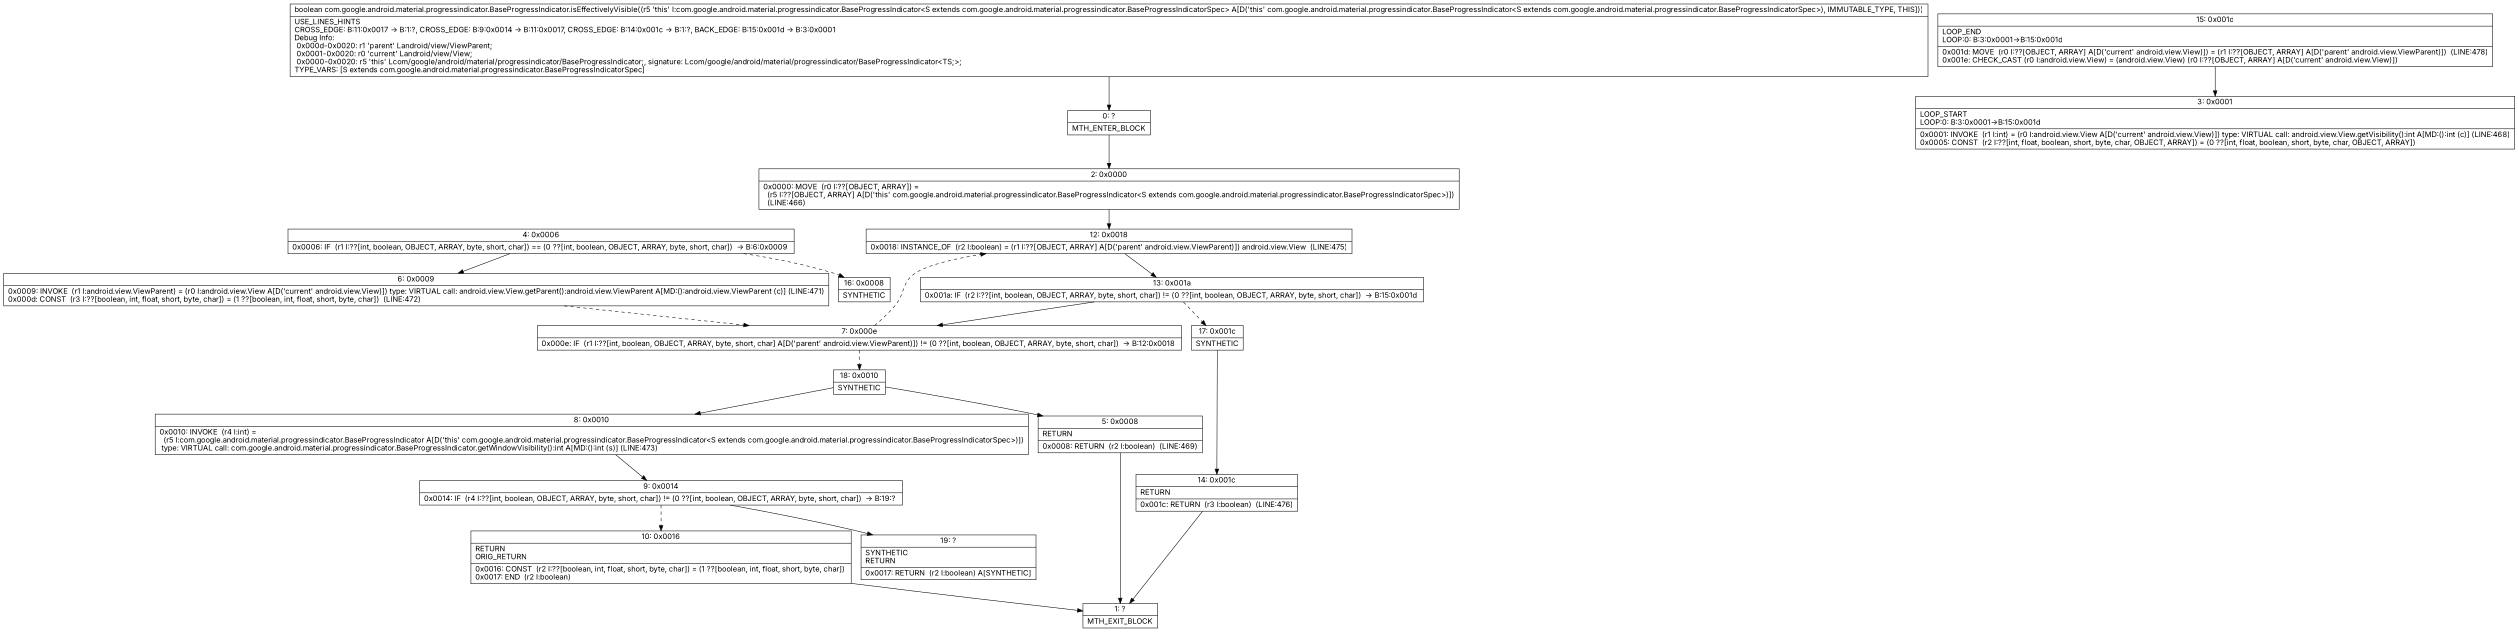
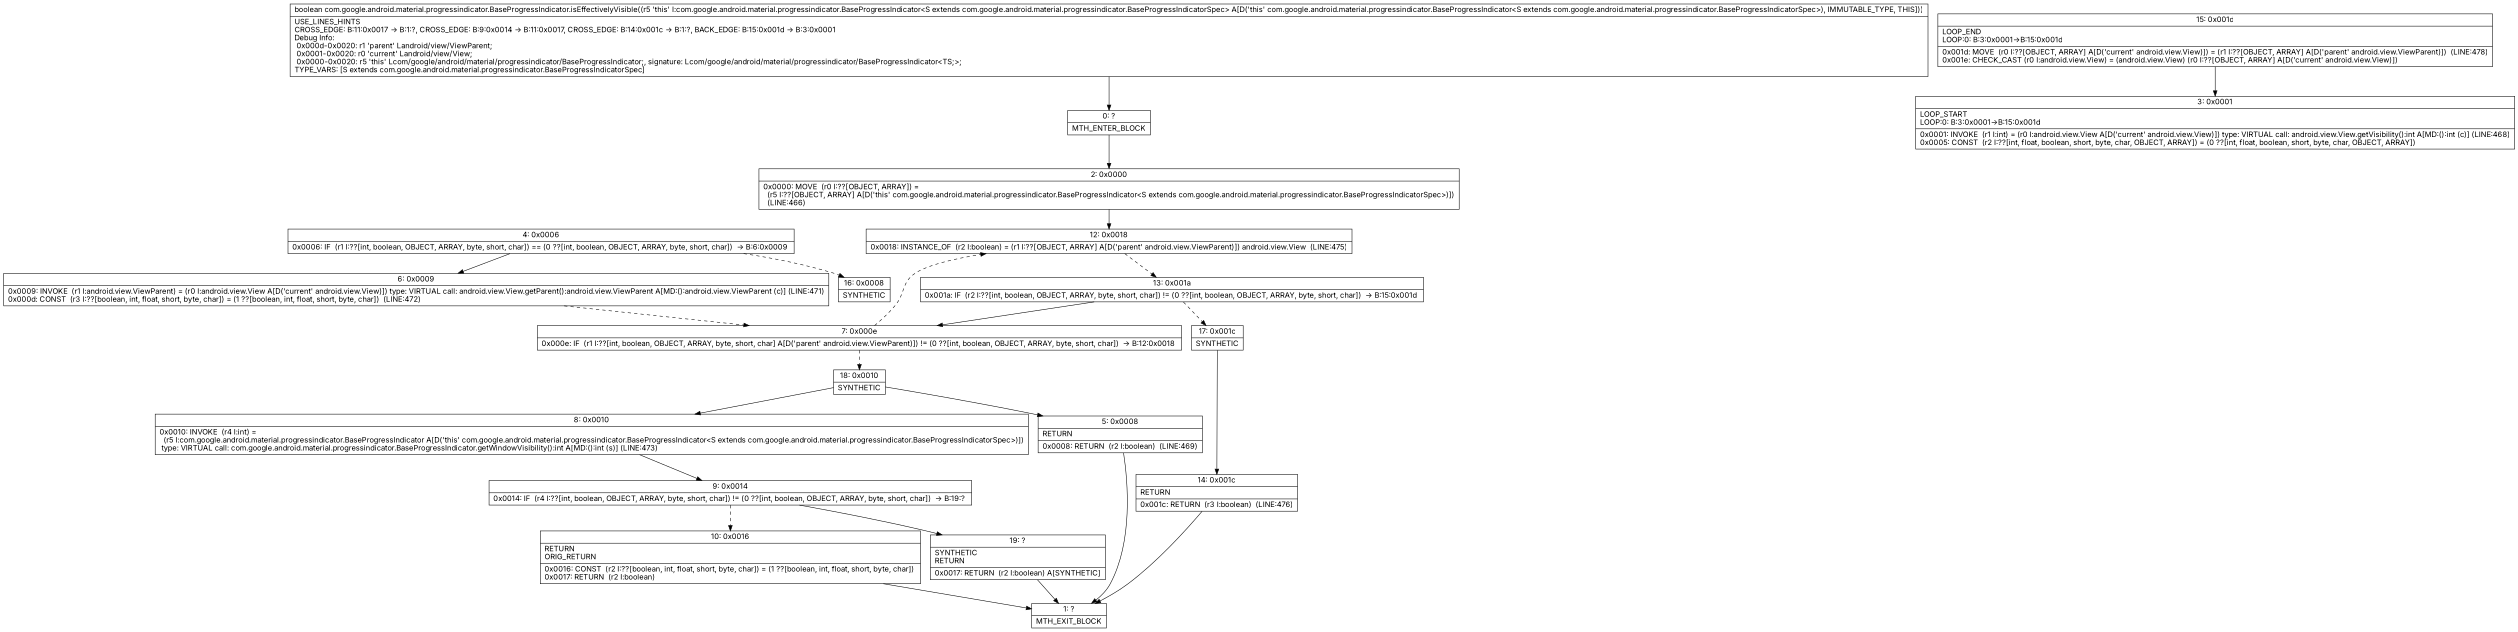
  digraph {
    fontname=Inter
    node [fontname=Inter shape=record]
    edge [fontname=Inter]
    n1 [label="{0\:\ ?|MTH_ENTER_BLOCK\l}"]
    n2 [label="{2\:\ 0x0000|0x0000: MOVE  (r0 I:??[OBJECT, ARRAY]) = \l  (r5 I:??[OBJECT, ARRAY] A[D('this' com.google.android.material.progressindicator.BaseProgressIndicator\<S extends com.google.android.material.progressindicator.BaseProgressIndicatorSpec\>)])\l  (LINE:466)\l}"]
    n3 [label="{12\:\ 0x0018|0x0018: INSTANCE_OF  (r2 I:boolean) = (r1 I:??[OBJECT, ARRAY] A[D('parent' android.view.ViewParent)]) android.view.View  (LINE:475)\l}"]
    n4 [label="{3\:\ 0x0001|LOOP_START\lLOOP:0: B:3:0x0001\-\>B:15:0x001d\l|0x0001: INVOKE  (r1 I:int) = (r0 I:android.view.View A[D('current' android.view.View)]) type: VIRTUAL call: android.view.View.getVisibility():int A[MD:():int (c)] (LINE:468)\l0x0005: CONST  (r2 I:??[int, float, boolean, short, byte, char, OBJECT, ARRAY]) = (0 ??[int, float, boolean, short, byte, char, OBJECT, ARRAY]) \l}"]
    n5 [label="{4\:\ 0x0006|0x0006: IF  (r1 I:??[int, boolean, OBJECT, ARRAY, byte, short, char]) == (0 ??[int, boolean, OBJECT, ARRAY, byte, short, char])  \-\> B:6:0x0009 \l}"]
    n6 [label="{6\:\ 0x0009|0x0009: INVOKE  (r1 I:android.view.ViewParent) = (r0 I:android.view.View A[D('current' android.view.View)]) type: VIRTUAL call: android.view.View.getParent():android.view.ViewParent A[MD:():android.view.ViewParent (c)] (LINE:471)\l0x000d: CONST  (r3 I:??[boolean, int, float, short, byte, char]) = (1 ??[boolean, int, float, short, byte, char])  (LINE:472)\l}"]
    n7 [label="{16\:\ 0x0008|SYNTHETIC\l}"]
    n8 [label="{7\:\ 0x000e|0x000e: IF  (r1 I:??[int, boolean, OBJECT, ARRAY, byte, short, char] A[D('parent' android.view.ViewParent)]) != (0 ??[int, boolean, OBJECT, ARRAY, byte, short, char])  \-\> B:12:0x0018 \l}"]
    n9 [label="{18\:\ 0x0010|SYNTHETIC\l}"]
    n10 [label="{13\:\ 0x001a|0x001a: IF  (r2 I:??[int, boolean, OBJECT, ARRAY, byte, short, char]) != (0 ??[int, boolean, OBJECT, ARRAY, byte, short, char])  \-\> B:15:0x001d \l}"]
    n11 [label="{8\:\ 0x0010|0x0010: INVOKE  (r4 I:int) = \l  (r5 I:com.google.android.material.progressindicator.BaseProgressIndicator A[D('this' com.google.android.material.progressindicator.BaseProgressIndicator\<S extends com.google.android.material.progressindicator.BaseProgressIndicatorSpec\>)])\l type: VIRTUAL call: com.google.android.material.progressindicator.BaseProgressIndicator.getWindowVisibility():int A[MD:():int (s)] (LINE:473)\l}"]
    n12 [label="{5\:\ 0x0008|RETURN\l|0x0008: RETURN  (r2 I:boolean)  (LINE:469)\l}"]
    n13 [label="{17\:\ 0x001c|SYNTHETIC\l}"]
    n14 [label="{15\:\ 0x001d|LOOP_END\lLOOP:0: B:3:0x0001\-\>B:15:0x001d\l|0x001d: MOVE  (r0 I:??[OBJECT, ARRAY] A[D('current' android.view.View)]) = (r1 I:??[OBJECT, ARRAY] A[D('parent' android.view.ViewParent)])  (LINE:478)\l0x001e: CHECK_CAST (r0 I:android.view.View) = (android.view.View) (r0 I:??[OBJECT, ARRAY] A[D('current' android.view.View)]) \l}"]
    n15 [label="{14\:\ 0x001c|RETURN\l|0x001c: RETURN  (r3 I:boolean)  (LINE:476)\l}"]
    n16 [label="{1\:\ ?|MTH_EXIT_BLOCK\l}"]
    n17 [label="{9\:\ 0x0014|0x0014: IF  (r4 I:??[int, boolean, OBJECT, ARRAY, byte, short, char]) != (0 ??[int, boolean, OBJECT, ARRAY, byte, short, char])  \-\> B:19:? \l}"]
-   n18 [label="{10\:\ 0x0016|RETURN\lORIG_RETURN\l|0x0016: CONST  (r2 I:??[boolean, int, float, short, byte, char]) = (1 ??[boolean, int, float, short, byte, char]) \l0x0017: END  (r2 I:boolean) \l}"]
+   n18 [label="{10\:\ 0x0016|RETURN\lORIG_RETURN\l|0x0016: CONST  (r2 I:??[boolean, int, float, short, byte, char]) = (1 ??[boolean, int, float, short, byte, char]) \l0x0017: RETURN  (r2 I:boolean) \l}"]
    n19 [label="{19\:\ ?|SYNTHETIC\lRETURN\l|0x0017: RETURN  (r2 I:boolean) A[SYNTHETIC]\l}"]
    n20 [label="{boolean com.google.android.material.progressindicator.BaseProgressIndicator.isEffectivelyVisible((r5 'this' I:com.google.android.material.progressindicator.BaseProgressIndicator\<S extends com.google.android.material.progressindicator.BaseProgressIndicatorSpec\> A[D('this' com.google.android.material.progressindicator.BaseProgressIndicator\<S extends com.google.android.material.progressindicator.BaseProgressIndicatorSpec\>), IMMUTABLE_TYPE, THIS]))  | USE_LINES_HINTS\lCROSS_EDGE: B:11:0x0017 \-\> B:1:?, CROSS_EDGE: B:9:0x0014 \-\> B:11:0x0017, CROSS_EDGE: B:14:0x001c \-\> B:1:?, BACK_EDGE: B:15:0x001d \-\> B:3:0x0001\lDebug Info:\l  0x000d\-0x0020: r1 'parent' Landroid\/view\/ViewParent;\l  0x0001\-0x0020: r0 'current' Landroid\/view\/View;\l  0x0000\-0x0020: r5 'this' Lcom\/google\/android\/material\/progressindicator\/BaseProgressIndicator;, signature: Lcom\/google\/android\/material\/progressindicator\/BaseProgressIndicator\<TS;\>;\lTYPE_VARS: [S extends com.google.android.material.progressindicator.BaseProgressIndicatorSpec]\l}"]
    n1 -> n2
    n2 -> n3
-   n3 -> n10
+   n3 -> n10 [style=dashed]
    n5 -> n6
    n5 -> n7 [style=dashed]
    n6 -> n8 [style=dashed]
    n8 -> n3 [style=dashed]
    n8 -> n9 [style=dashed]
    n9 -> n11
    n9 -> n12
    n10 -> n8
    n10 -> n13 [style=dashed]
    n11 -> n17
    n12 -> n16
    n13 -> n15
    n14 -> n4
    n15 -> n16
    n17 -> n18 [style=dashed]
    n17 -> n19
    n18 -> n16
+   n19 -> n16
    n20 -> n1
  }
